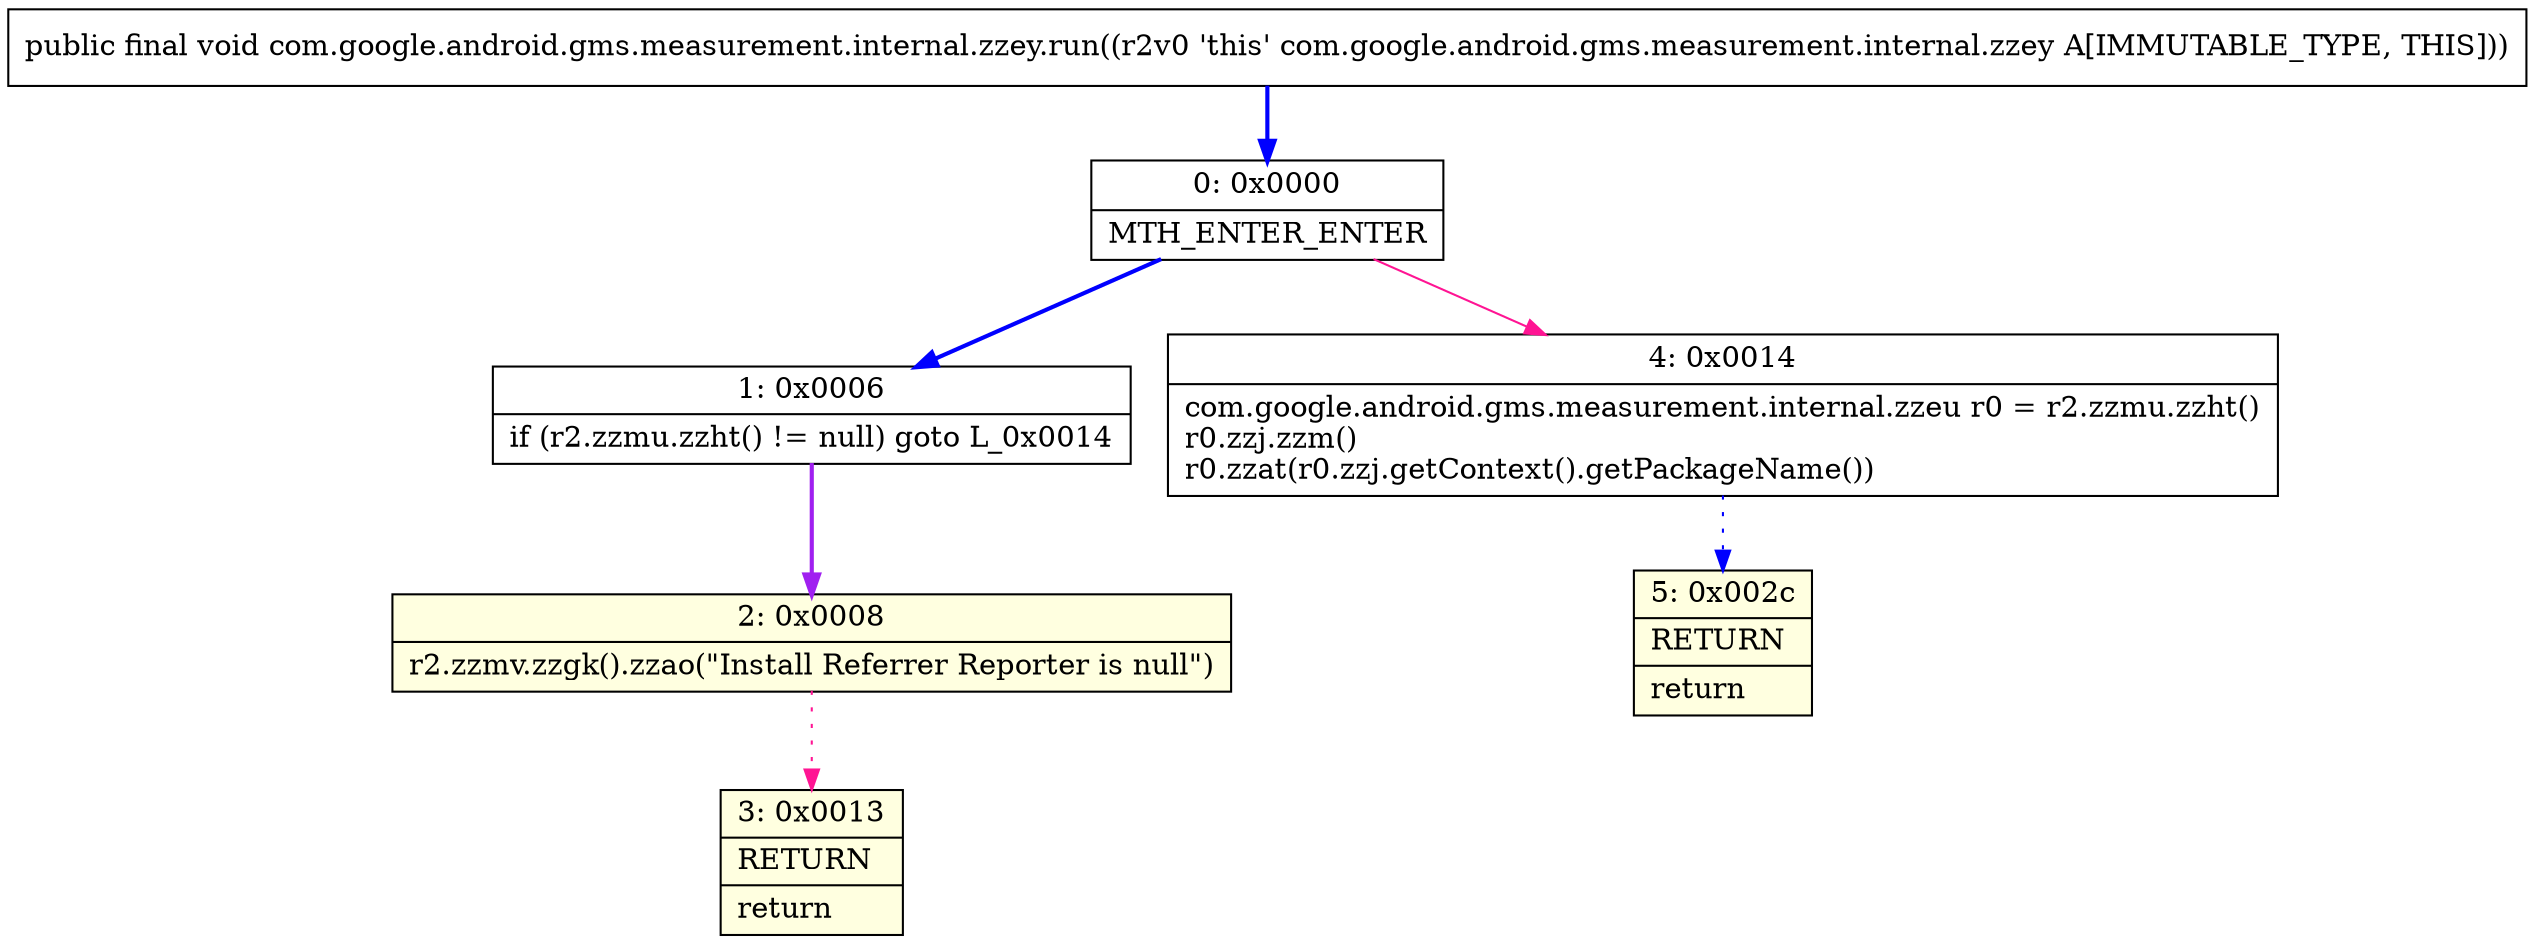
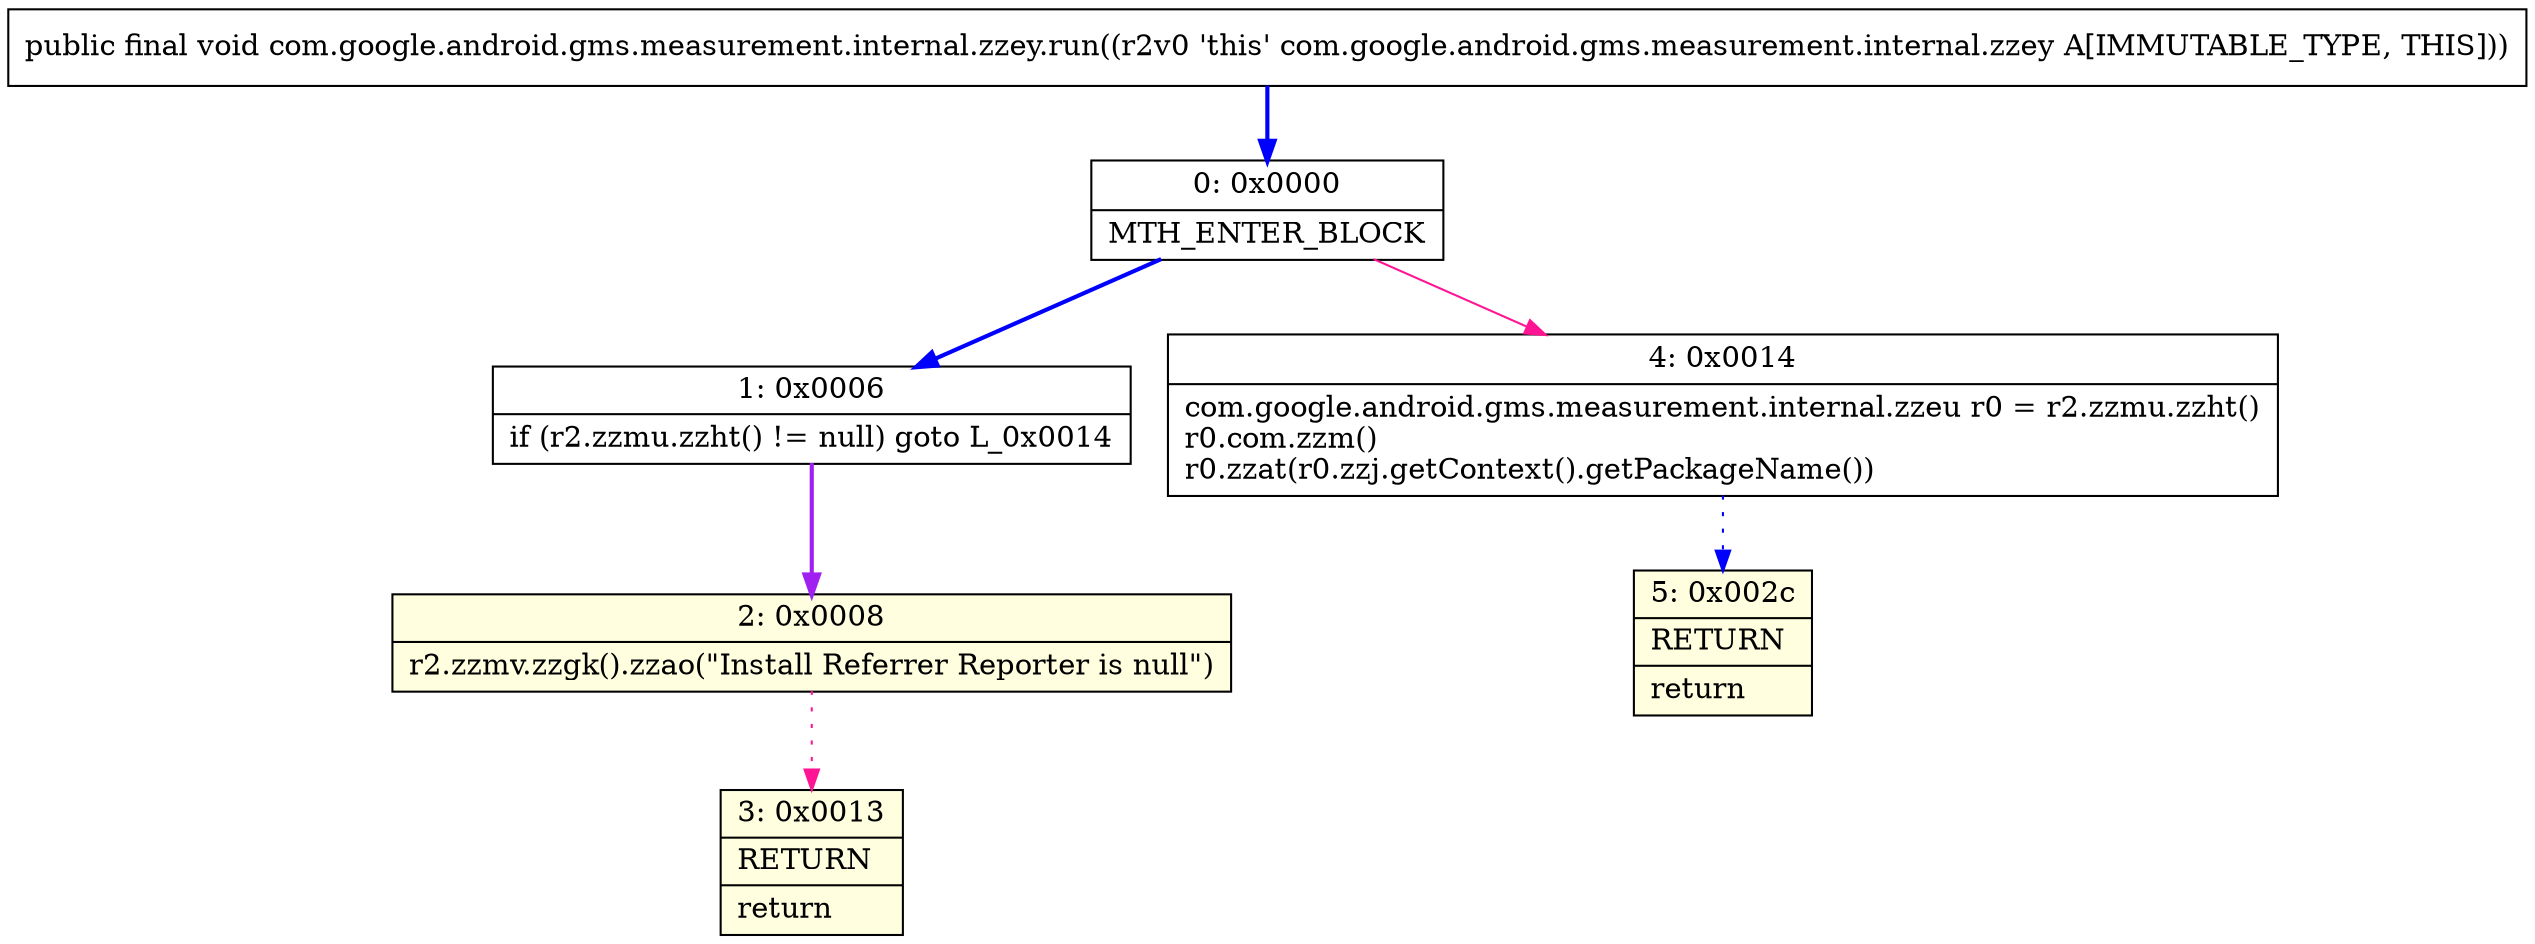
  digraph {
    node [fillcolor=white shape=record style=filled]
    edge [arrowhead=normal color=blue style=bold]
-   n1 [label="{0\:\ 0x0000|MTH_ENTER_ENTER\l}"]
+   n1 [label="{0\:\ 0x0000|MTH_ENTER_BLOCK\l}"]
    n2 [label="{1\:\ 0x0006|if (r2.zzmu.zzht() != null) goto L_0x0014\l}"]
-   n3 [label="{4\:\ 0x0014|com.google.android.gms.measurement.internal.zzeu r0 = r2.zzmu.zzht()\lr0.zzj.zzm()\lr0.zzat(r0.zzj.getContext().getPackageName())\l}"]
+   n3 [label="{4\:\ 0x0014|com.google.android.gms.measurement.internal.zzeu r0 = r2.zzmu.zzht()\lr0.com.zzm()\lr0.zzat(r0.zzj.getContext().getPackageName())\l}"]
    n4 [fillcolor=lightyellow label="{2\:\ 0x0008|r2.zzmv.zzgk().zzao(\"Install Referrer Reporter is null\")\l}"]
    n5 [fillcolor=lightyellow label="{3\:\ 0x0013|RETURN\l|return\l}"]
    n6 [fillcolor=lightyellow label="{5\:\ 0x002c|RETURN\l|return\l}"]
    n7 [label="{public final void com.google.android.gms.measurement.internal.zzey.run((r2v0 'this' com.google.android.gms.measurement.internal.zzey A[IMMUTABLE_TYPE, THIS])) }"]
    n1 -> n2
    n1 -> n3 [color=deeppink style=solid]
    n2 -> n4 [color=purple]
    n3 -> n6 [style=dotted]
    n4 -> n5 [color=deeppink style=dotted]
    n7 -> n1
  }
